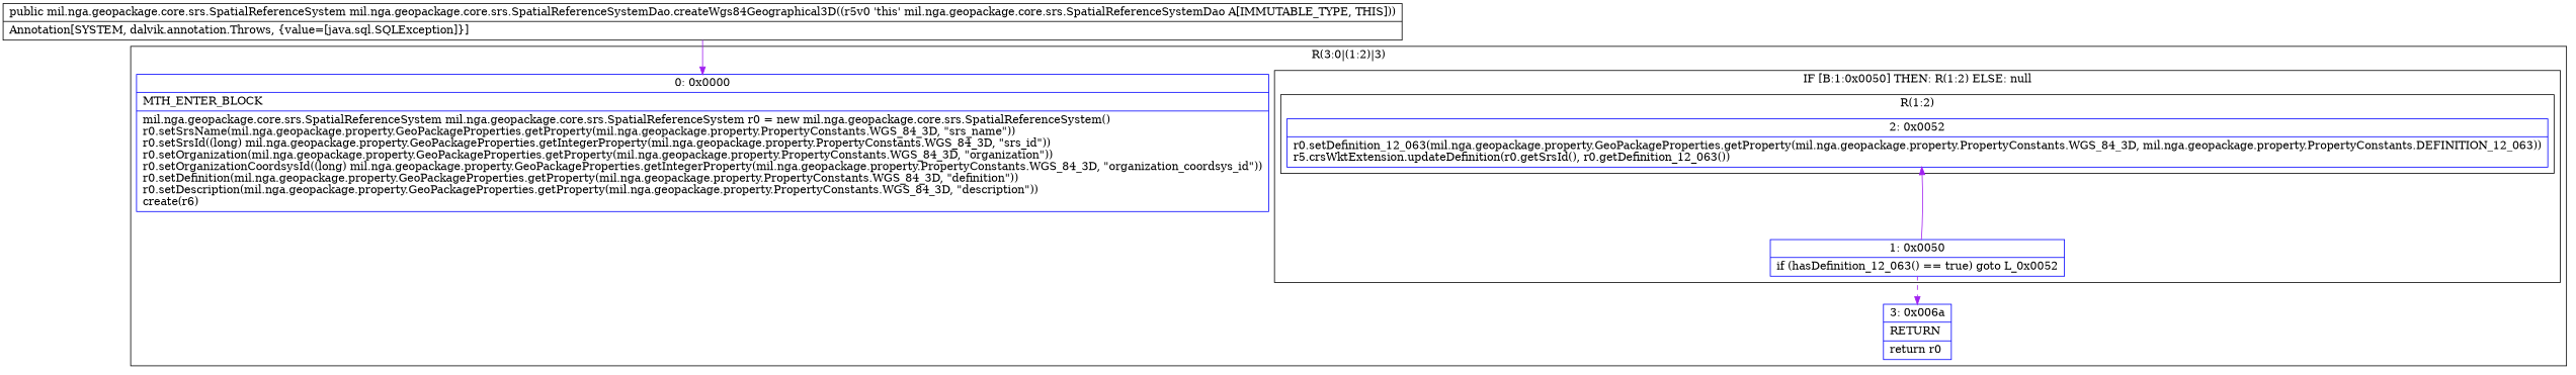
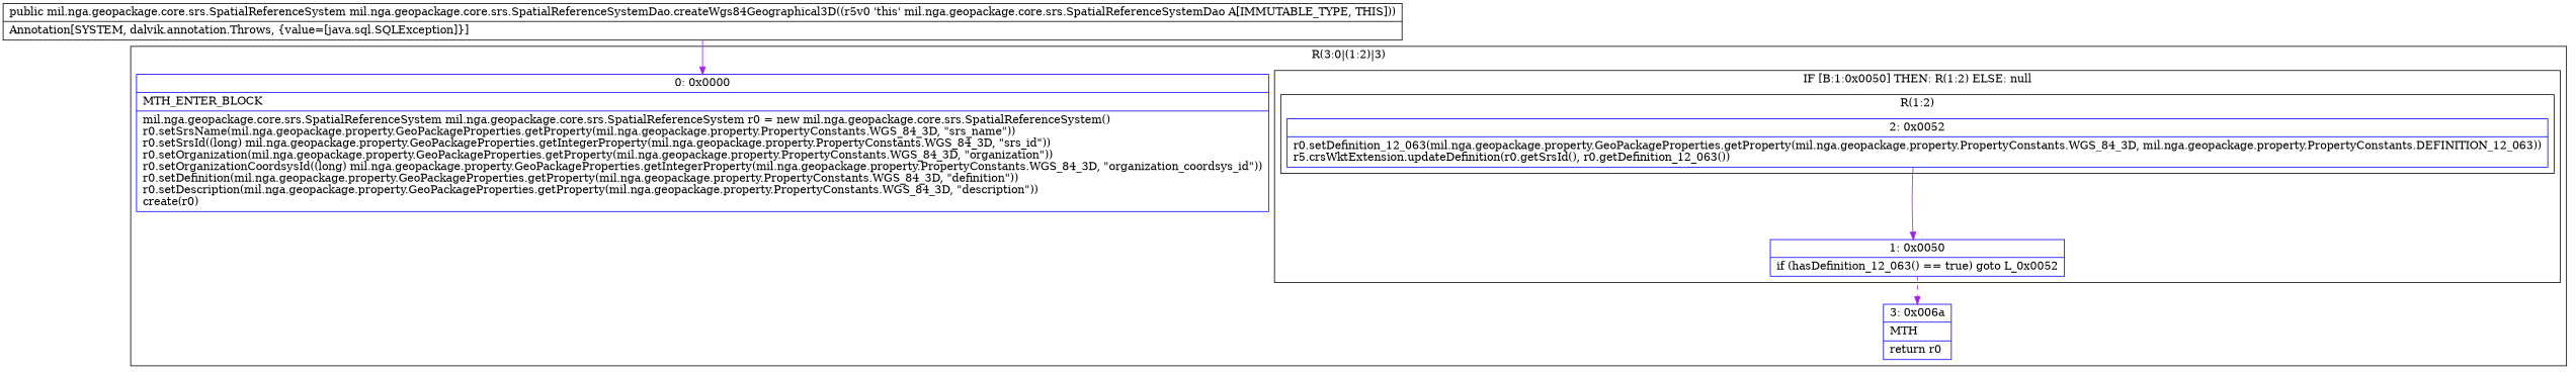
  digraph {
    node [color=blue shape=record]
    edge [color=purple]
    n1 [label="{2\:\ 0x0052|r0.setDefinition_12_063(mil.nga.geopackage.property.GeoPackageProperties.getProperty(mil.nga.geopackage.property.PropertyConstants.WGS_84_3D, mil.nga.geopackage.property.PropertyConstants.DEFINITION_12_063))\lr5.crsWktExtension.updateDefinition(r0.getSrsId(), r0.getDefinition_12_063())\l}"]
    n2 [label="{1\:\ 0x0050|if (hasDefinition_12_063() == true) goto L_0x0052\l}"]
-   n3 [label="{0\:\ 0x0000|MTH_ENTER_BLOCK\l|mil.nga.geopackage.core.srs.SpatialReferenceSystem mil.nga.geopackage.core.srs.SpatialReferenceSystem r0 = new mil.nga.geopackage.core.srs.SpatialReferenceSystem()\lr0.setSrsName(mil.nga.geopackage.property.GeoPackageProperties.getProperty(mil.nga.geopackage.property.PropertyConstants.WGS_84_3D, \"srs_name\"))\lr0.setSrsId((long) mil.nga.geopackage.property.GeoPackageProperties.getIntegerProperty(mil.nga.geopackage.property.PropertyConstants.WGS_84_3D, \"srs_id\"))\lr0.setOrganization(mil.nga.geopackage.property.GeoPackageProperties.getProperty(mil.nga.geopackage.property.PropertyConstants.WGS_84_3D, \"organization\"))\lr0.setOrganizationCoordsysId((long) mil.nga.geopackage.property.GeoPackageProperties.getIntegerProperty(mil.nga.geopackage.property.PropertyConstants.WGS_84_3D, \"organization_coordsys_id\"))\lr0.setDefinition(mil.nga.geopackage.property.GeoPackageProperties.getProperty(mil.nga.geopackage.property.PropertyConstants.WGS_84_3D, \"definition\"))\lr0.setDescription(mil.nga.geopackage.property.GeoPackageProperties.getProperty(mil.nga.geopackage.property.PropertyConstants.WGS_84_3D, \"description\"))\lcreate(r6)\l}"]
-   n4 [label="{3\:\ 0x006a|RETURN\l|return r0\l}"]
+   n3 [label="{0\:\ 0x0000|MTH_ENTER_BLOCK\l|mil.nga.geopackage.core.srs.SpatialReferenceSystem mil.nga.geopackage.core.srs.SpatialReferenceSystem r0 = new mil.nga.geopackage.core.srs.SpatialReferenceSystem()\lr0.setSrsName(mil.nga.geopackage.property.GeoPackageProperties.getProperty(mil.nga.geopackage.property.PropertyConstants.WGS_84_3D, \"srs_name\"))\lr0.setSrsId((long) mil.nga.geopackage.property.GeoPackageProperties.getIntegerProperty(mil.nga.geopackage.property.PropertyConstants.WGS_84_3D, \"srs_id\"))\lr0.setOrganization(mil.nga.geopackage.property.GeoPackageProperties.getProperty(mil.nga.geopackage.property.PropertyConstants.WGS_84_3D, \"organization\"))\lr0.setOrganizationCoordsysId((long) mil.nga.geopackage.property.GeoPackageProperties.getIntegerProperty(mil.nga.geopackage.property.PropertyConstants.WGS_84_3D, \"organization_coordsys_id\"))\lr0.setDefinition(mil.nga.geopackage.property.GeoPackageProperties.getProperty(mil.nga.geopackage.property.PropertyConstants.WGS_84_3D, \"definition\"))\lr0.setDescription(mil.nga.geopackage.property.GeoPackageProperties.getProperty(mil.nga.geopackage.property.PropertyConstants.WGS_84_3D, \"description\"))\lcreate(r0)\l}"]
+   n4 [label="{3\:\ 0x006a|MTH\l|return r0\l}"]
    n5 [label="{public mil.nga.geopackage.core.srs.SpatialReferenceSystem mil.nga.geopackage.core.srs.SpatialReferenceSystemDao.createWgs84Geographical3D((r5v0 'this' mil.nga.geopackage.core.srs.SpatialReferenceSystemDao A[IMMUTABLE_TYPE, THIS]))  | Annotation[SYSTEM, dalvik.annotation.Throws, \{value=[java.sql.SQLException]\}]\l}" color=""]
    subgraph cluster_1 {
      label="R(3:0|(1:2)|3)"
      n3
      n4
      subgraph cluster_2 {
        label="IF [B:1:0x0050] THEN: R(1:2) ELSE: null"
        n2
        subgraph cluster_3 {
          label="R(1:2)"
          n1
        }
      }
    }
-   n2 -> n1
+   n1 -> n2
    n2 -> n4 [style=dashed]
    n5 -> n3
  }
